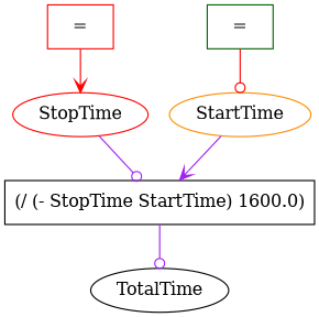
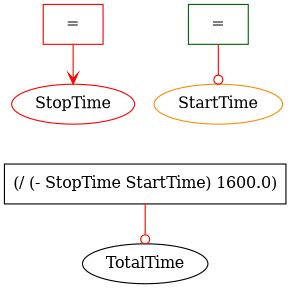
  digraph {
    node [color=black shape=ellipse]
    edge [arrowhead=odot color=purple]
    n1 [color=darkorange label=StartTime]
    n2 [label="(/ (- StopTime StartTime) 1600.0)" shape=box]
    n3 [label=TotalTime]
    n4 [color=red label=StopTime]
    n5 [color=darkgreen label="=" shape=box]
    n6 [color=red label="=" shape=box]
-   n1 -> n2 [arrowhead=vee]
-   n2 -> n3
-   n4 -> n2
+   n2 -> n3 [color=red]
    n5 -> n1 [color=red]
    n6 -> n4 [arrowhead=vee color=red]
  }
